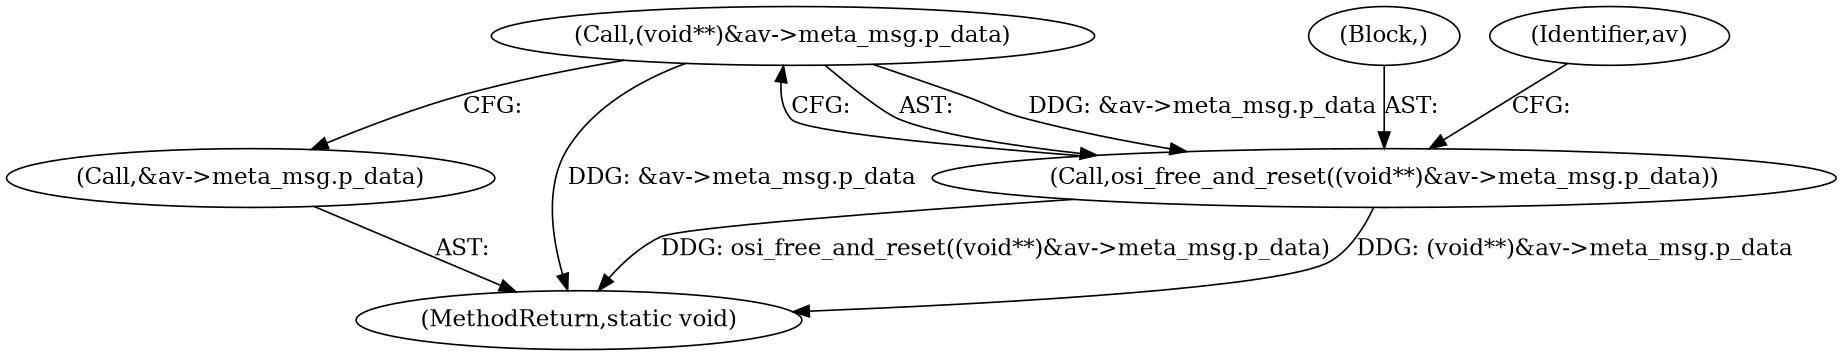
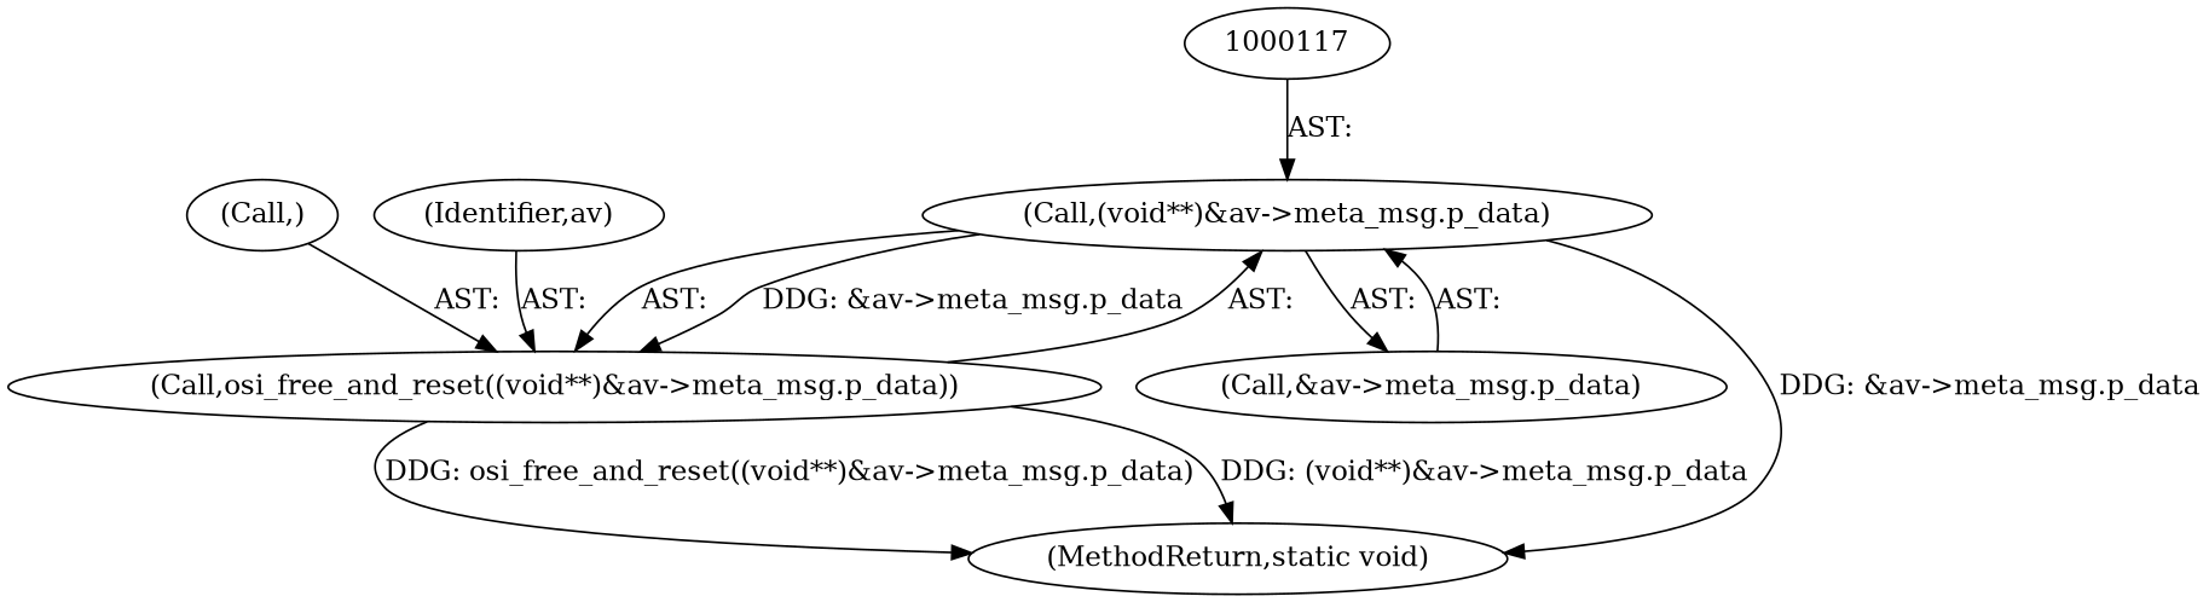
  digraph {
    n1 [label="(Call,(void**)&av->meta_msg.p_data)"]
    n2 [label="(Call,osi_free_and_reset((void**)&av->meta_msg.p_data))"]
    n3 [label="(Call,&av->meta_msg.p_data)"]
    n4 [label="(MethodReturn,static void)"]
-   n5 [label="(Block,)"]
+   n5 [label="(Call,)"]
    n6 [label="(Identifier,av)"]
+   1000117
    n1 -> n2 [label="AST: "]
    n1 -> n2 [label="DDG: &av->meta_msg.p_data"]
-   n1 -> n3 [label="CFG: "]
+   n1 -> n3 [label="AST: "]
    n1 -> n4 [label="DDG: &av->meta_msg.p_data"]
-   n2 -> n1 [label="CFG: "]
+   n2 -> n1 [label="AST: "]
    n2 -> n4 [label="DDG: osi_free_and_reset((void**)&av->meta_msg.p_data)"]
    n2 -> n4 [label="DDG: (void**)&av->meta_msg.p_data"]
-   n3 -> n4 [label="AST: "]
+   n3 -> n1 [label="AST: "]
    n5 -> n2 [label="AST: "]
-   n6 -> n2 [label="CFG: "]
+   n6 -> n2 [label="AST: "]
+   1000117 -> n1 [label="AST: "]
  }
